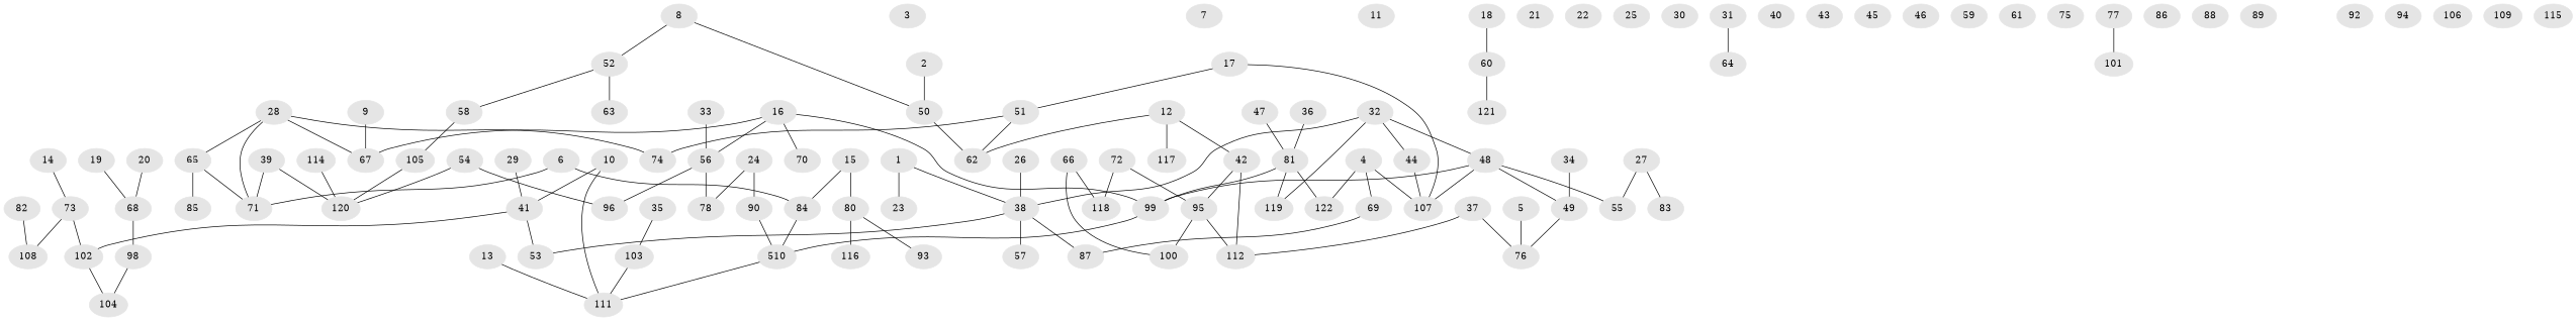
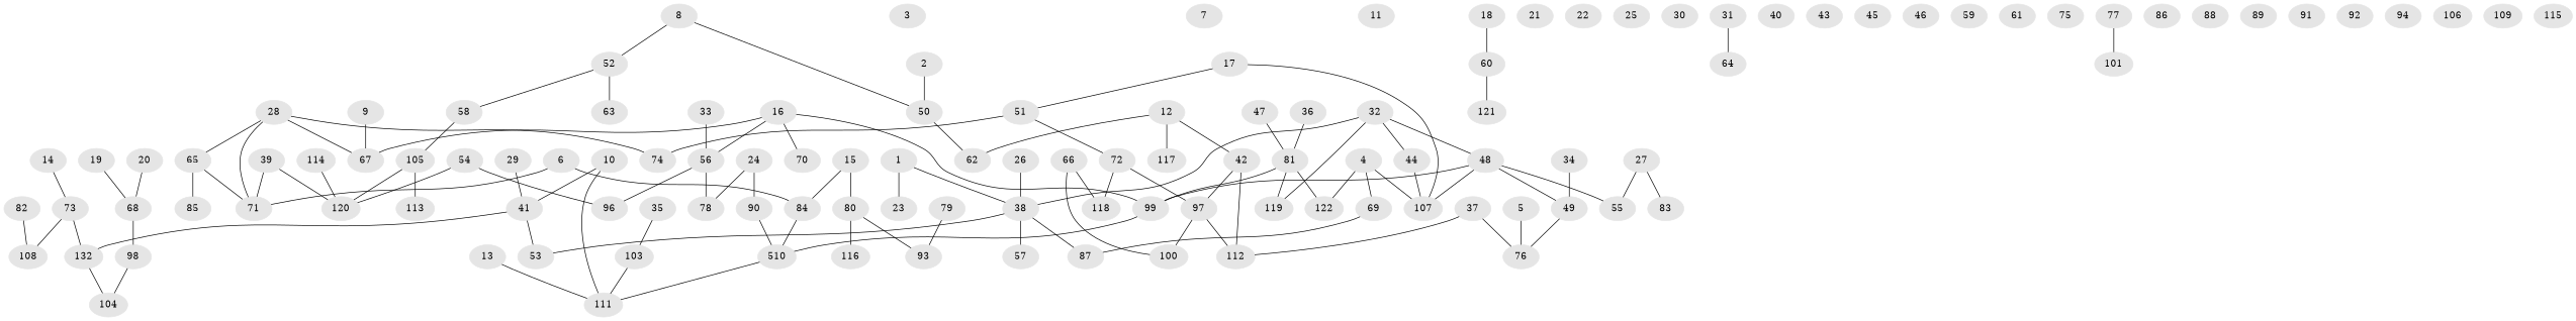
  graph {
    node [color=gray90 style=filled]
    1
    23
    38
    53
    57
    87
    2
    50
    62
    3
    4
    69
    107
    122
    5
    76
    6
    71
    84
    n20 [label=510]
    7
    8
    52
    58
    63
    9
    67
    10
    41
    111
-   102
+   102 [label=132]
    11
    12
    42
    117
    112
-   97 [label=95]
+   97
    13
    14
    73
    108
    15
    80
    93
    116
    16
    56
    70
    99
    78
    96
    17
    51
    74
    18
    60
    121
    19
    68
    98
    20
    21
    22
    24
    90
    25
    26
    27
    55
    83
    28
    65
    85
    29
    30
    31
    64
    32
    44
    48
    119
    49
    33
    34
    35
    103
    36
    81
    37
    39
    120
    40
    104
    100
    43
    45
    46
    47
    105
    54
+   113
    59
    61
    66
    118
    72
    75
    77
    101
+   79
    82
    86
    88
    89
+   91
    92
    94
    106
    109
    114
    115
    1 -- 23
    1 -- 38
    38 -- 53
    38 -- 57
    38 -- 87
    2 -- 50
    50 -- 62
    4 -- 69
    4 -- 107
    4 -- 122
    69 -- 87
    5 -- 76
    6 -- 71
    6 -- 84
    84 -- n20
    n20 -- 111
    8 -- 50
    8 -- 52
    52 -- 58
    52 -- 63
    58 -- 105
    9 -- 67
    10 -- 41
    10 -- 111
    41 -- 53
    41 -- 102
    102 -- 104
    12 -- 62
    12 -- 42
    12 -- 117
    42 -- 112
    42 -- 97
    97 -- 112
    97 -- 100
    13 -- 111
    14 -- 73
    73 -- 102
    73 -- 108
    15 -- 84
    15 -- 80
    80 -- 93
    80 -- 116
    16 -- 67
    16 -- 56
    16 -- 70
    16 -- 99
    56 -- 78
    56 -- 96
    99 -- n20
    17 -- 107
    17 -- 51
-   51 -- 62
+   51 -- 72
    51 -- 74
    18 -- 60
    60 -- 121
    19 -- 68
    68 -- 98
    98 -- 104
    20 -- 68
    24 -- 78
    24 -- 90
    90 -- n20
    26 -- 38
    27 -- 55
    27 -- 83
    28 -- 71
    28 -- 67
    28 -- 74
    28 -- 65
    65 -- 71
    65 -- 85
    29 -- 41
    31 -- 64
    32 -- 38
    32 -- 44
    32 -- 48
    32 -- 119
    44 -- 107
    48 -- 107
    48 -- 99
    48 -- 55
    48 -- 49
    49 -- 76
    33 -- 56
    34 -- 49
    35 -- 103
    103 -- 111
    36 -- 81
    81 -- 122
    81 -- 99
    81 -- 119
    37 -- 76
    37 -- 112
    39 -- 71
    39 -- 120
    47 -- 81
    105 -- 120
+   105 -- 113
    54 -- 96
    54 -- 120
    66 -- 100
    66 -- 118
    72 -- 97
    72 -- 118
    77 -- 101
+   79 -- 93
    82 -- 108
    114 -- 120
  }
